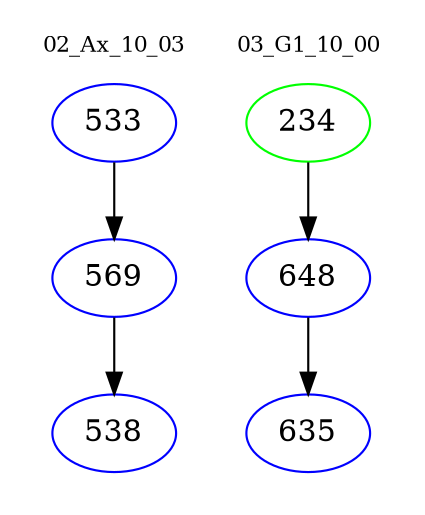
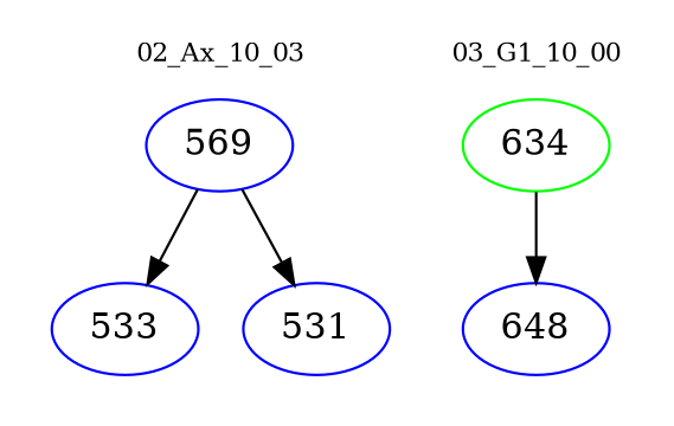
  digraph {
    node [color=blue]
    edge [color=black]
    n1 [label=533]
    n2 [label=569]
-   n3 [label=538]
-   n4 [color=green label=234]
+   n3 [label=531]
+   n4 [color=green label=634]
    n5 [label=648]
-   n6 [label=635]
    subgraph cluster_1 {
      color=white
      fontsize=10
      label="02_Ax_10_03"
      n1
      n2
      n3
    }
    subgraph cluster_2 {
      color=white
      fontsize=10
      label="03_G1_10_00"
      n4
      n5
-     n6
    }
-   n1 -> n2
+   n2 -> n1
    n2 -> n3
    n4 -> n5
-   n5 -> n6
  }
